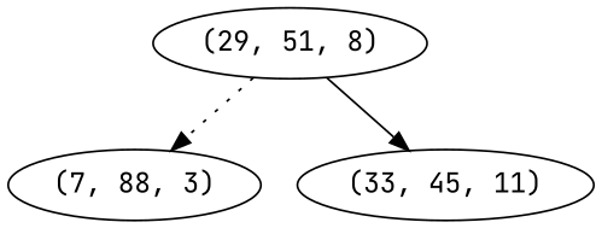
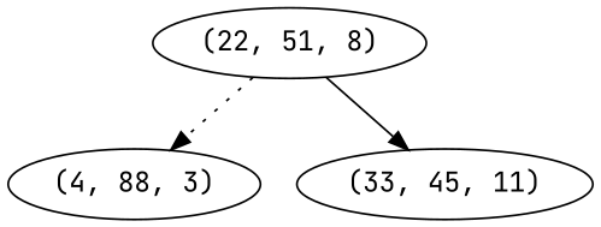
  digraph {
    fontname="JetBrains Mono"
    node [fontname="JetBrains Mono"]
    edge [fontname="JetBrains Mono"]
-   "(29, 51, 8)"
-   "(4, 88, 3)" [label="(7, 88, 3)"]
+   "(29, 51, 8)" [label="(22, 51, 8)"]
+   "(4, 88, 3)"
    "(33, 45, 11)"
    "(29, 51, 8)" -> "(4, 88, 3)" [style=dotted]
    "(29, 51, 8)" -> "(33, 45, 11)" [style=solid]
  }
